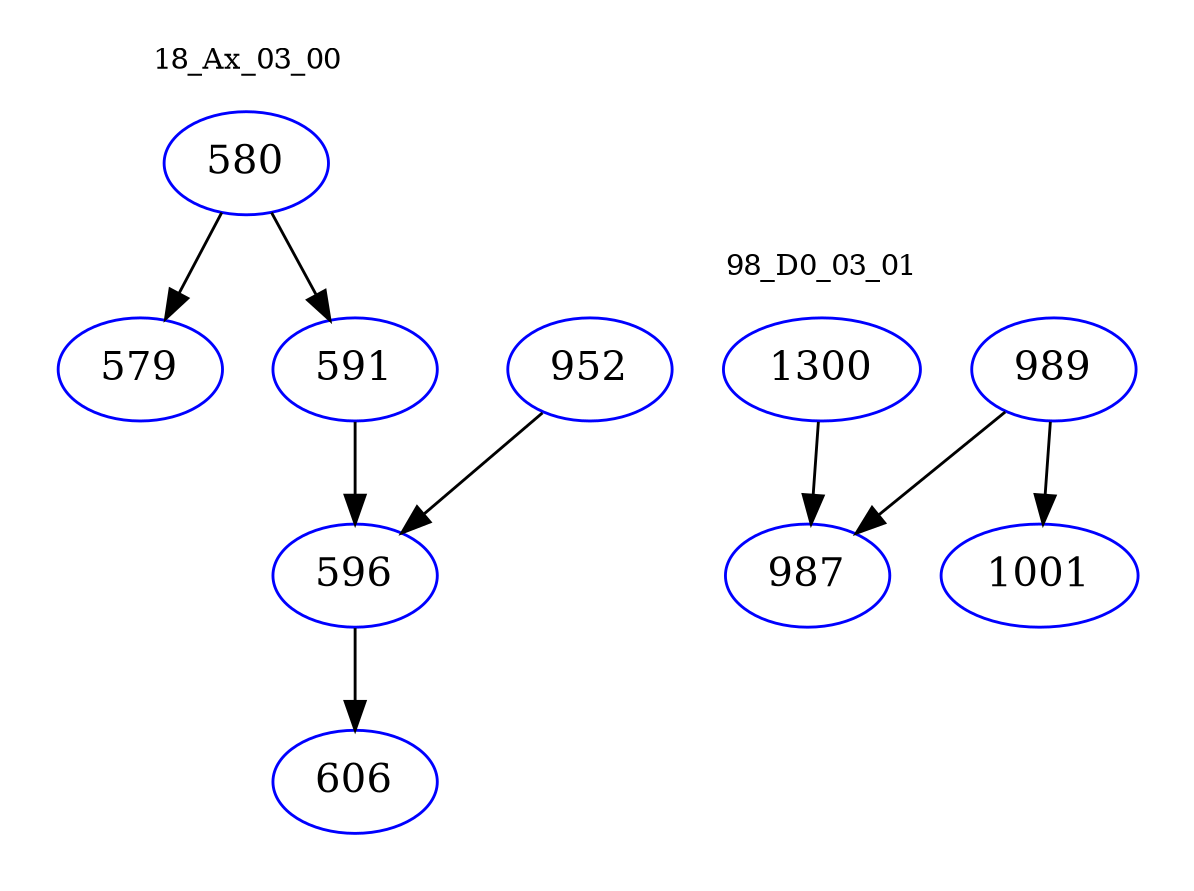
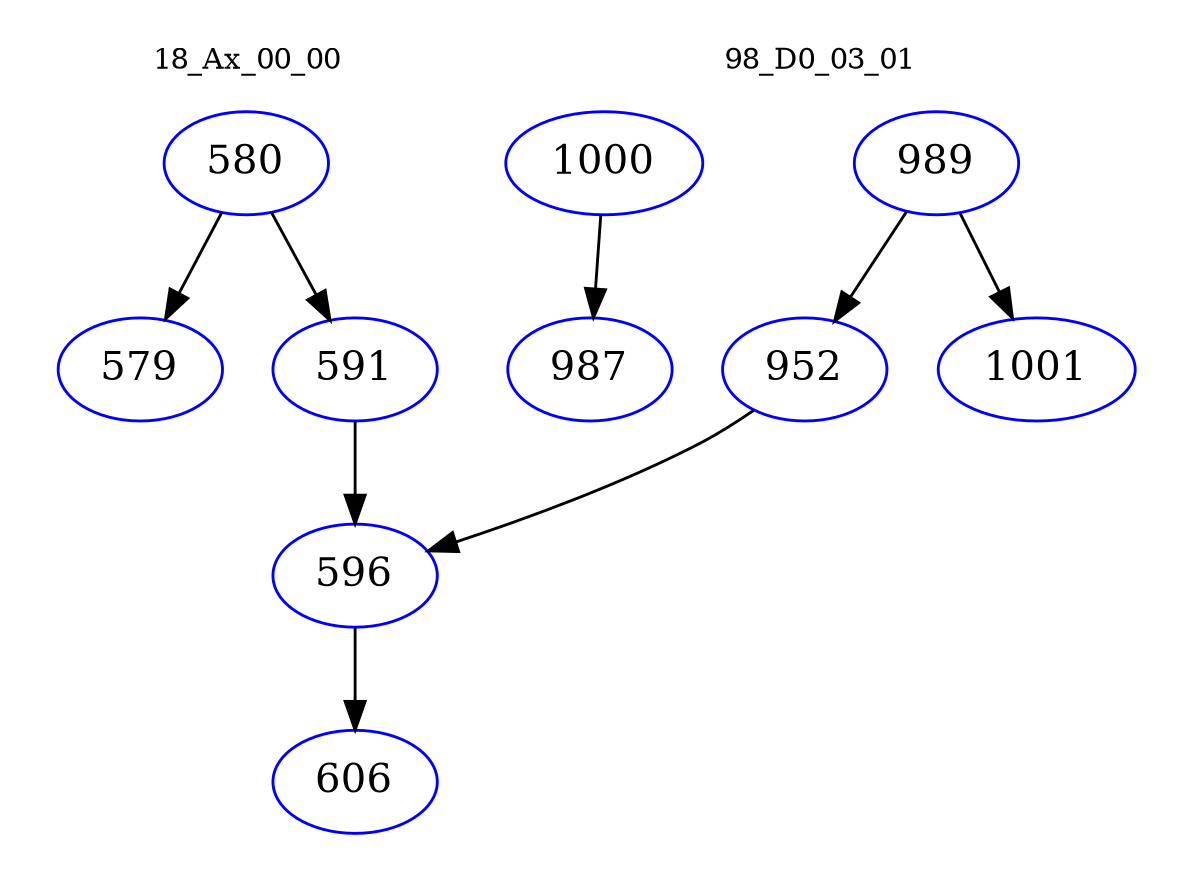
  digraph {
    node [color=blue]
    edge [color=black]
    n1 [label=580]
    n2 [label=579]
    n3 [label=591]
    n4 [label=596]
    n5 [label=606]
    n6 [label=989]
    n7 [label=952]
    n8 [label=1001]
-   n9 [label=1300]
+   n9 [label=1000]
    n10 [label=987]
    subgraph cluster_1 {
      color=white
      fontsize=10
-     label="18_Ax_03_00"
+     label="18_Ax_00_00"
      n1
      n2
      n3
      n4
      n5
    }
    subgraph cluster_2 {
      color=white
      fontsize=10
      label="98_D0_03_01"
      n6
      n7
      n8
      n9
      n10
    }
    n1 -> n2
    n1 -> n3
    n3 -> n4
    n4 -> n5
-   n6 -> n10
+   n6 -> n7
    n6 -> n8
    n7 -> n4
    n9 -> n10
  }
